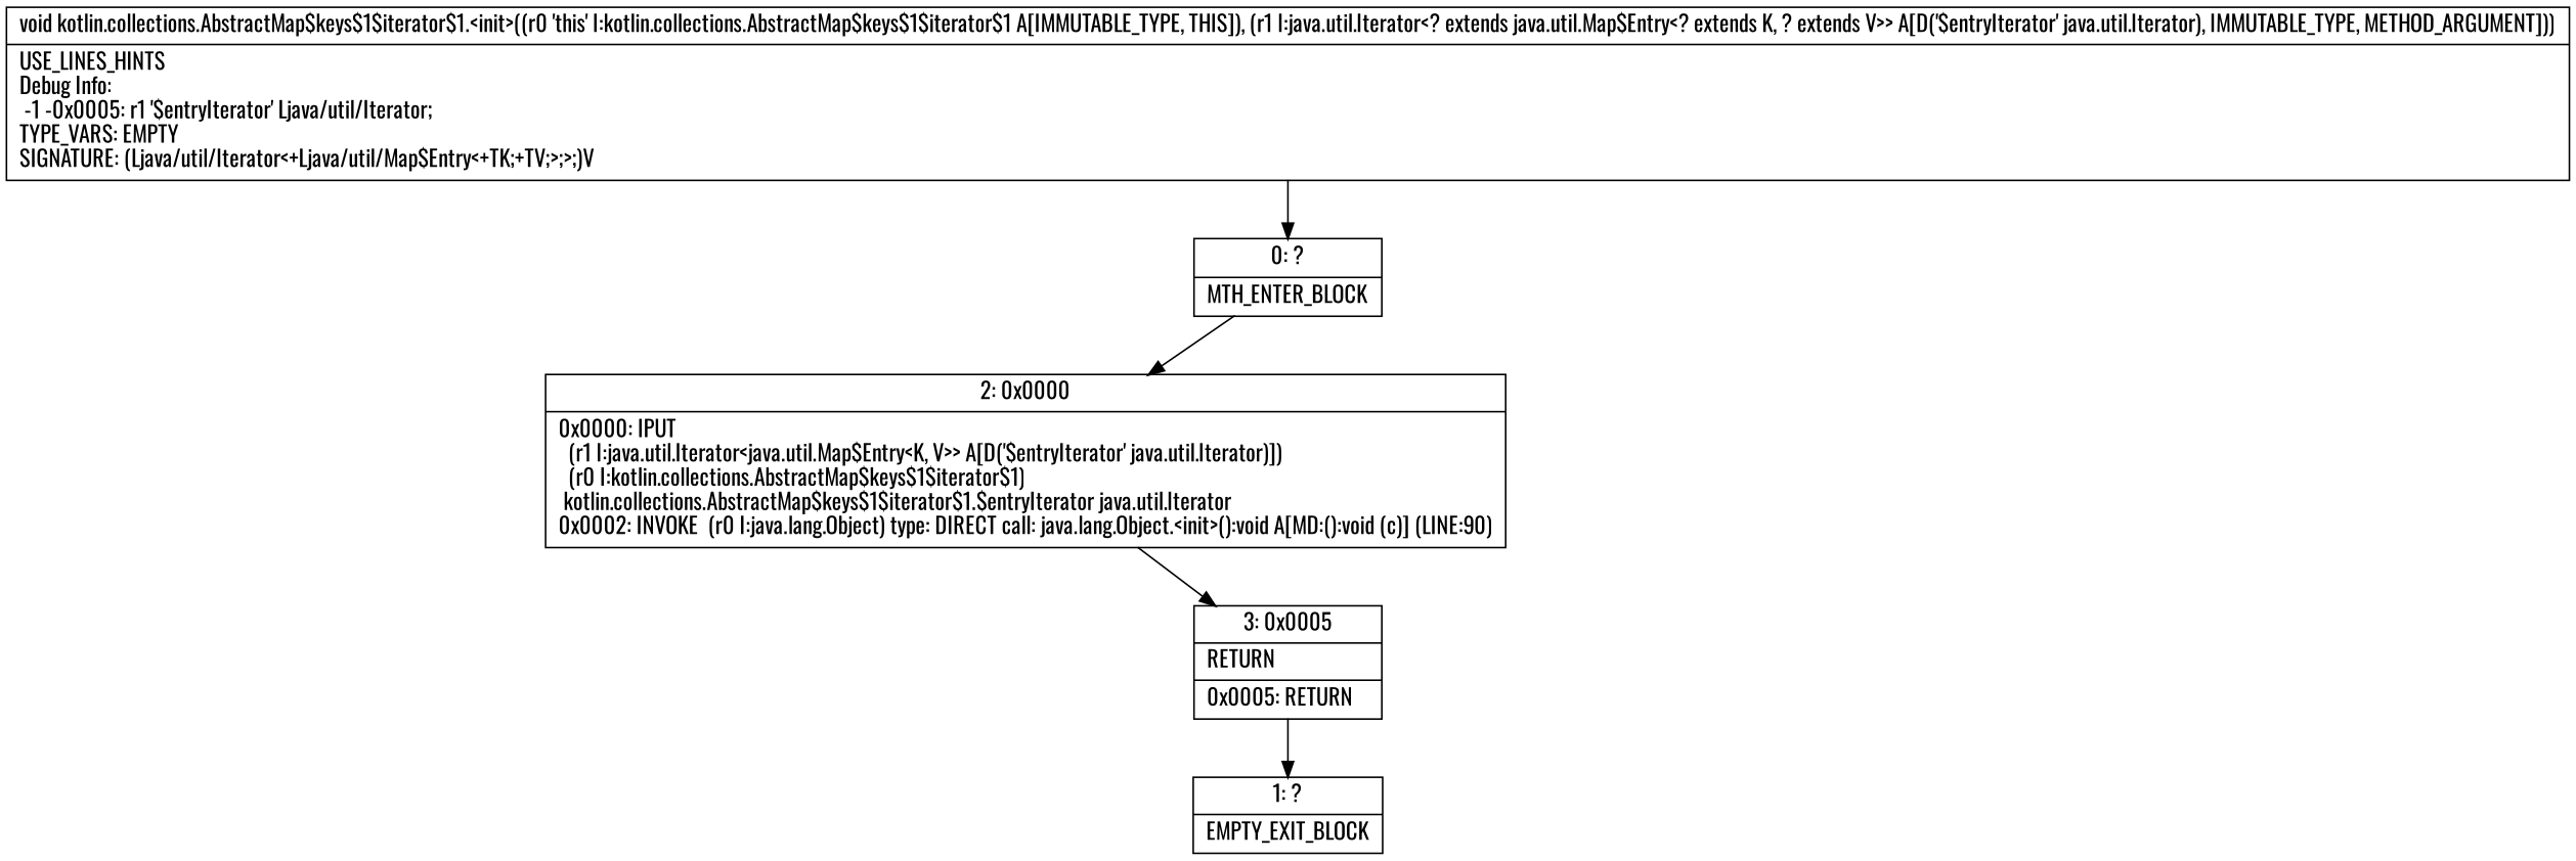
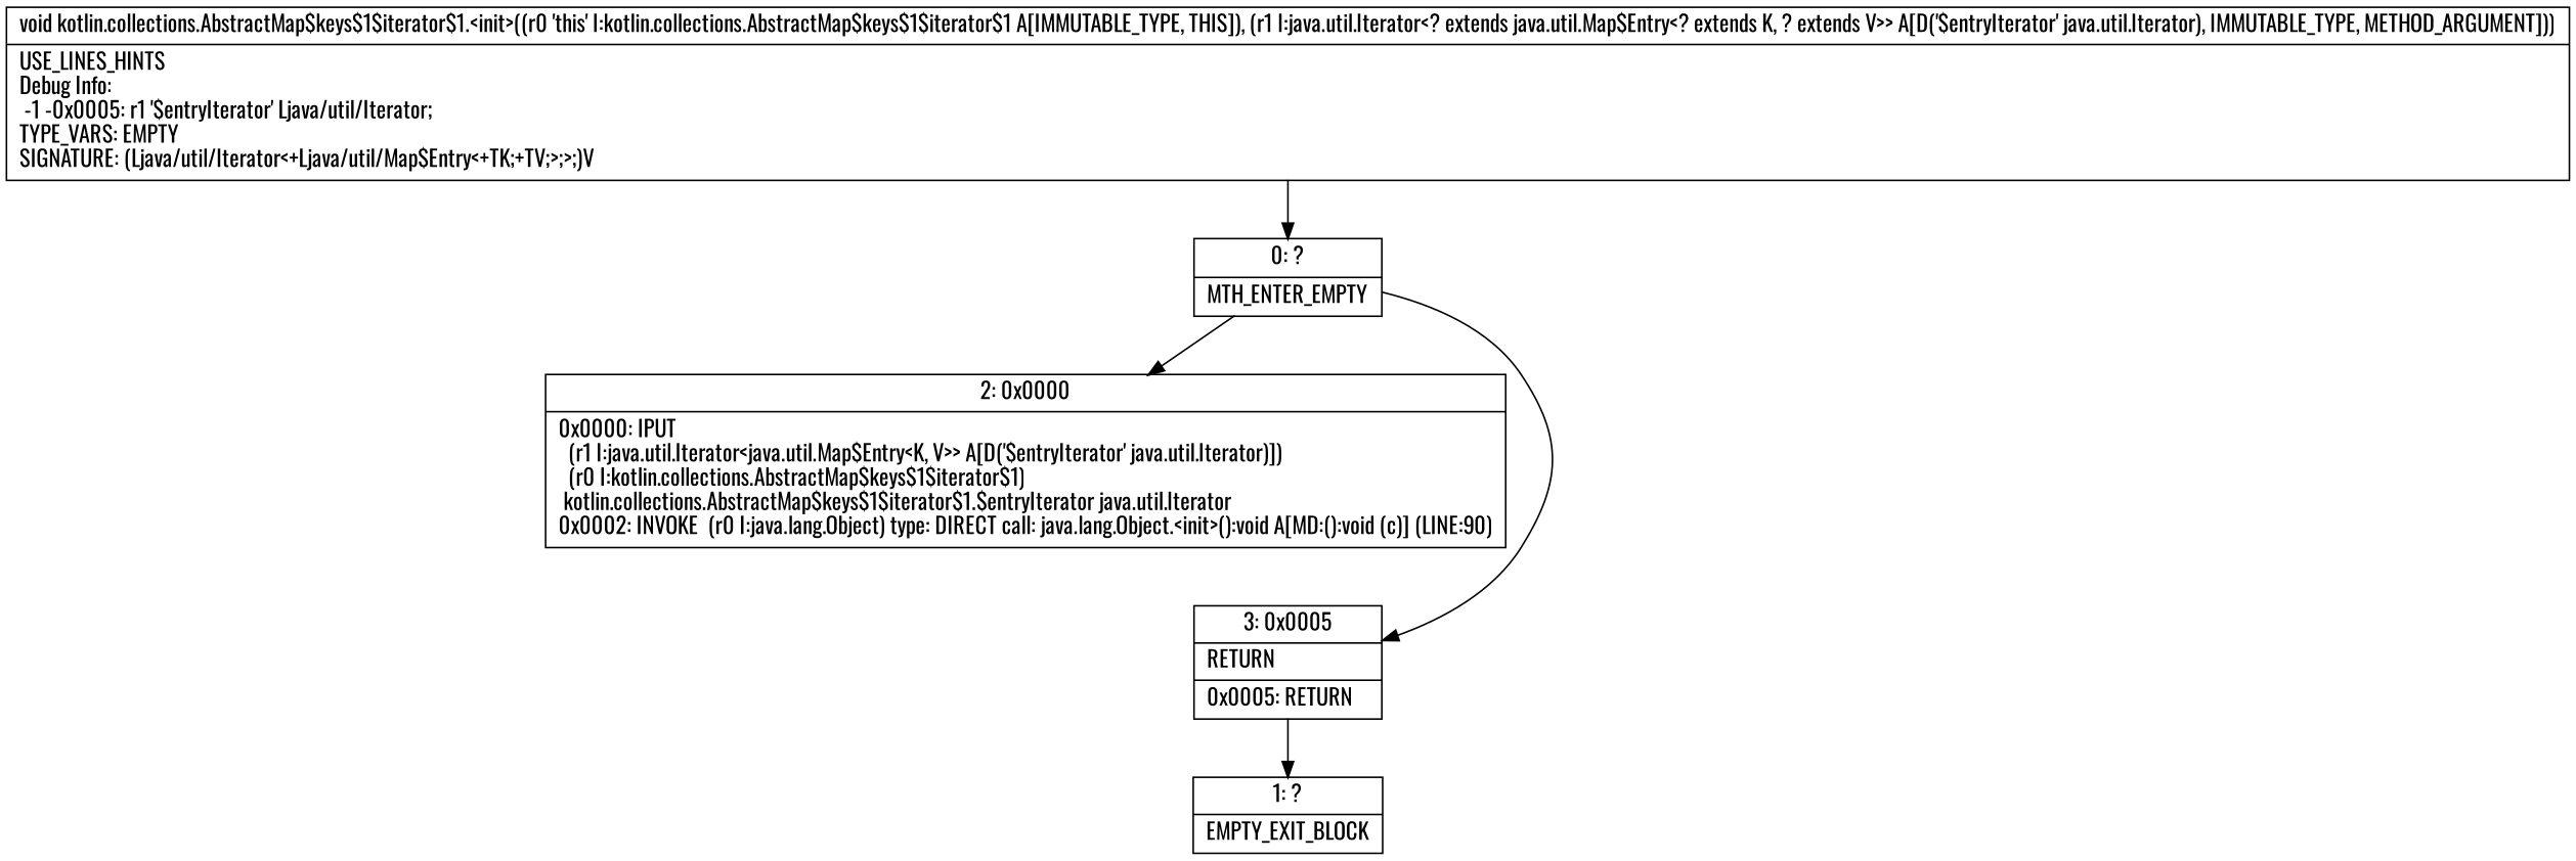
  digraph {
    fontname=Oswald
    node [fontname=Oswald shape=record]
    edge [fontname=Oswald]
-   n1 [label="{0\:\ ?|MTH_ENTER_BLOCK\l}"]
+   n1 [label="{0\:\ ?|MTH_ENTER_EMPTY\l}"]
    n2 [label="{2\:\ 0x0000|0x0000: IPUT  \l  (r1 I:java.util.Iterator\<java.util.Map$Entry\<K, V\>\> A[D('$entryIterator' java.util.Iterator)])\l  (r0 I:kotlin.collections.AbstractMap$keys$1$iterator$1)\l kotlin.collections.AbstractMap$keys$1$iterator$1.$entryIterator java.util.Iterator \l0x0002: INVOKE  (r0 I:java.lang.Object) type: DIRECT call: java.lang.Object.\<init\>():void A[MD:():void (c)] (LINE:90)\l}"]
    n3 [label="{3\:\ 0x0005|RETURN\l|0x0005: RETURN   \l}"]
    n4 [label="{1\:\ ?|EMPTY_EXIT_BLOCK\l}"]
    n5 [label="{void kotlin.collections.AbstractMap$keys$1$iterator$1.\<init\>((r0 'this' I:kotlin.collections.AbstractMap$keys$1$iterator$1 A[IMMUTABLE_TYPE, THIS]), (r1 I:java.util.Iterator\<? extends java.util.Map$Entry\<? extends K, ? extends V\>\> A[D('$entryIterator' java.util.Iterator), IMMUTABLE_TYPE, METHOD_ARGUMENT]))  | USE_LINES_HINTS\lDebug Info:\l  \-1 \-0x0005: r1 '$entryIterator' Ljava\/util\/Iterator;\lTYPE_VARS: EMPTY\lSIGNATURE: (Ljava\/util\/Iterator\<+Ljava\/util\/Map$Entry\<+TK;+TV;\>;\>;)V\l}"]
    n1 -> n2
-   n2 -> n3
+   n1 -> n3
    n3 -> n4
    n5 -> n1
  }
